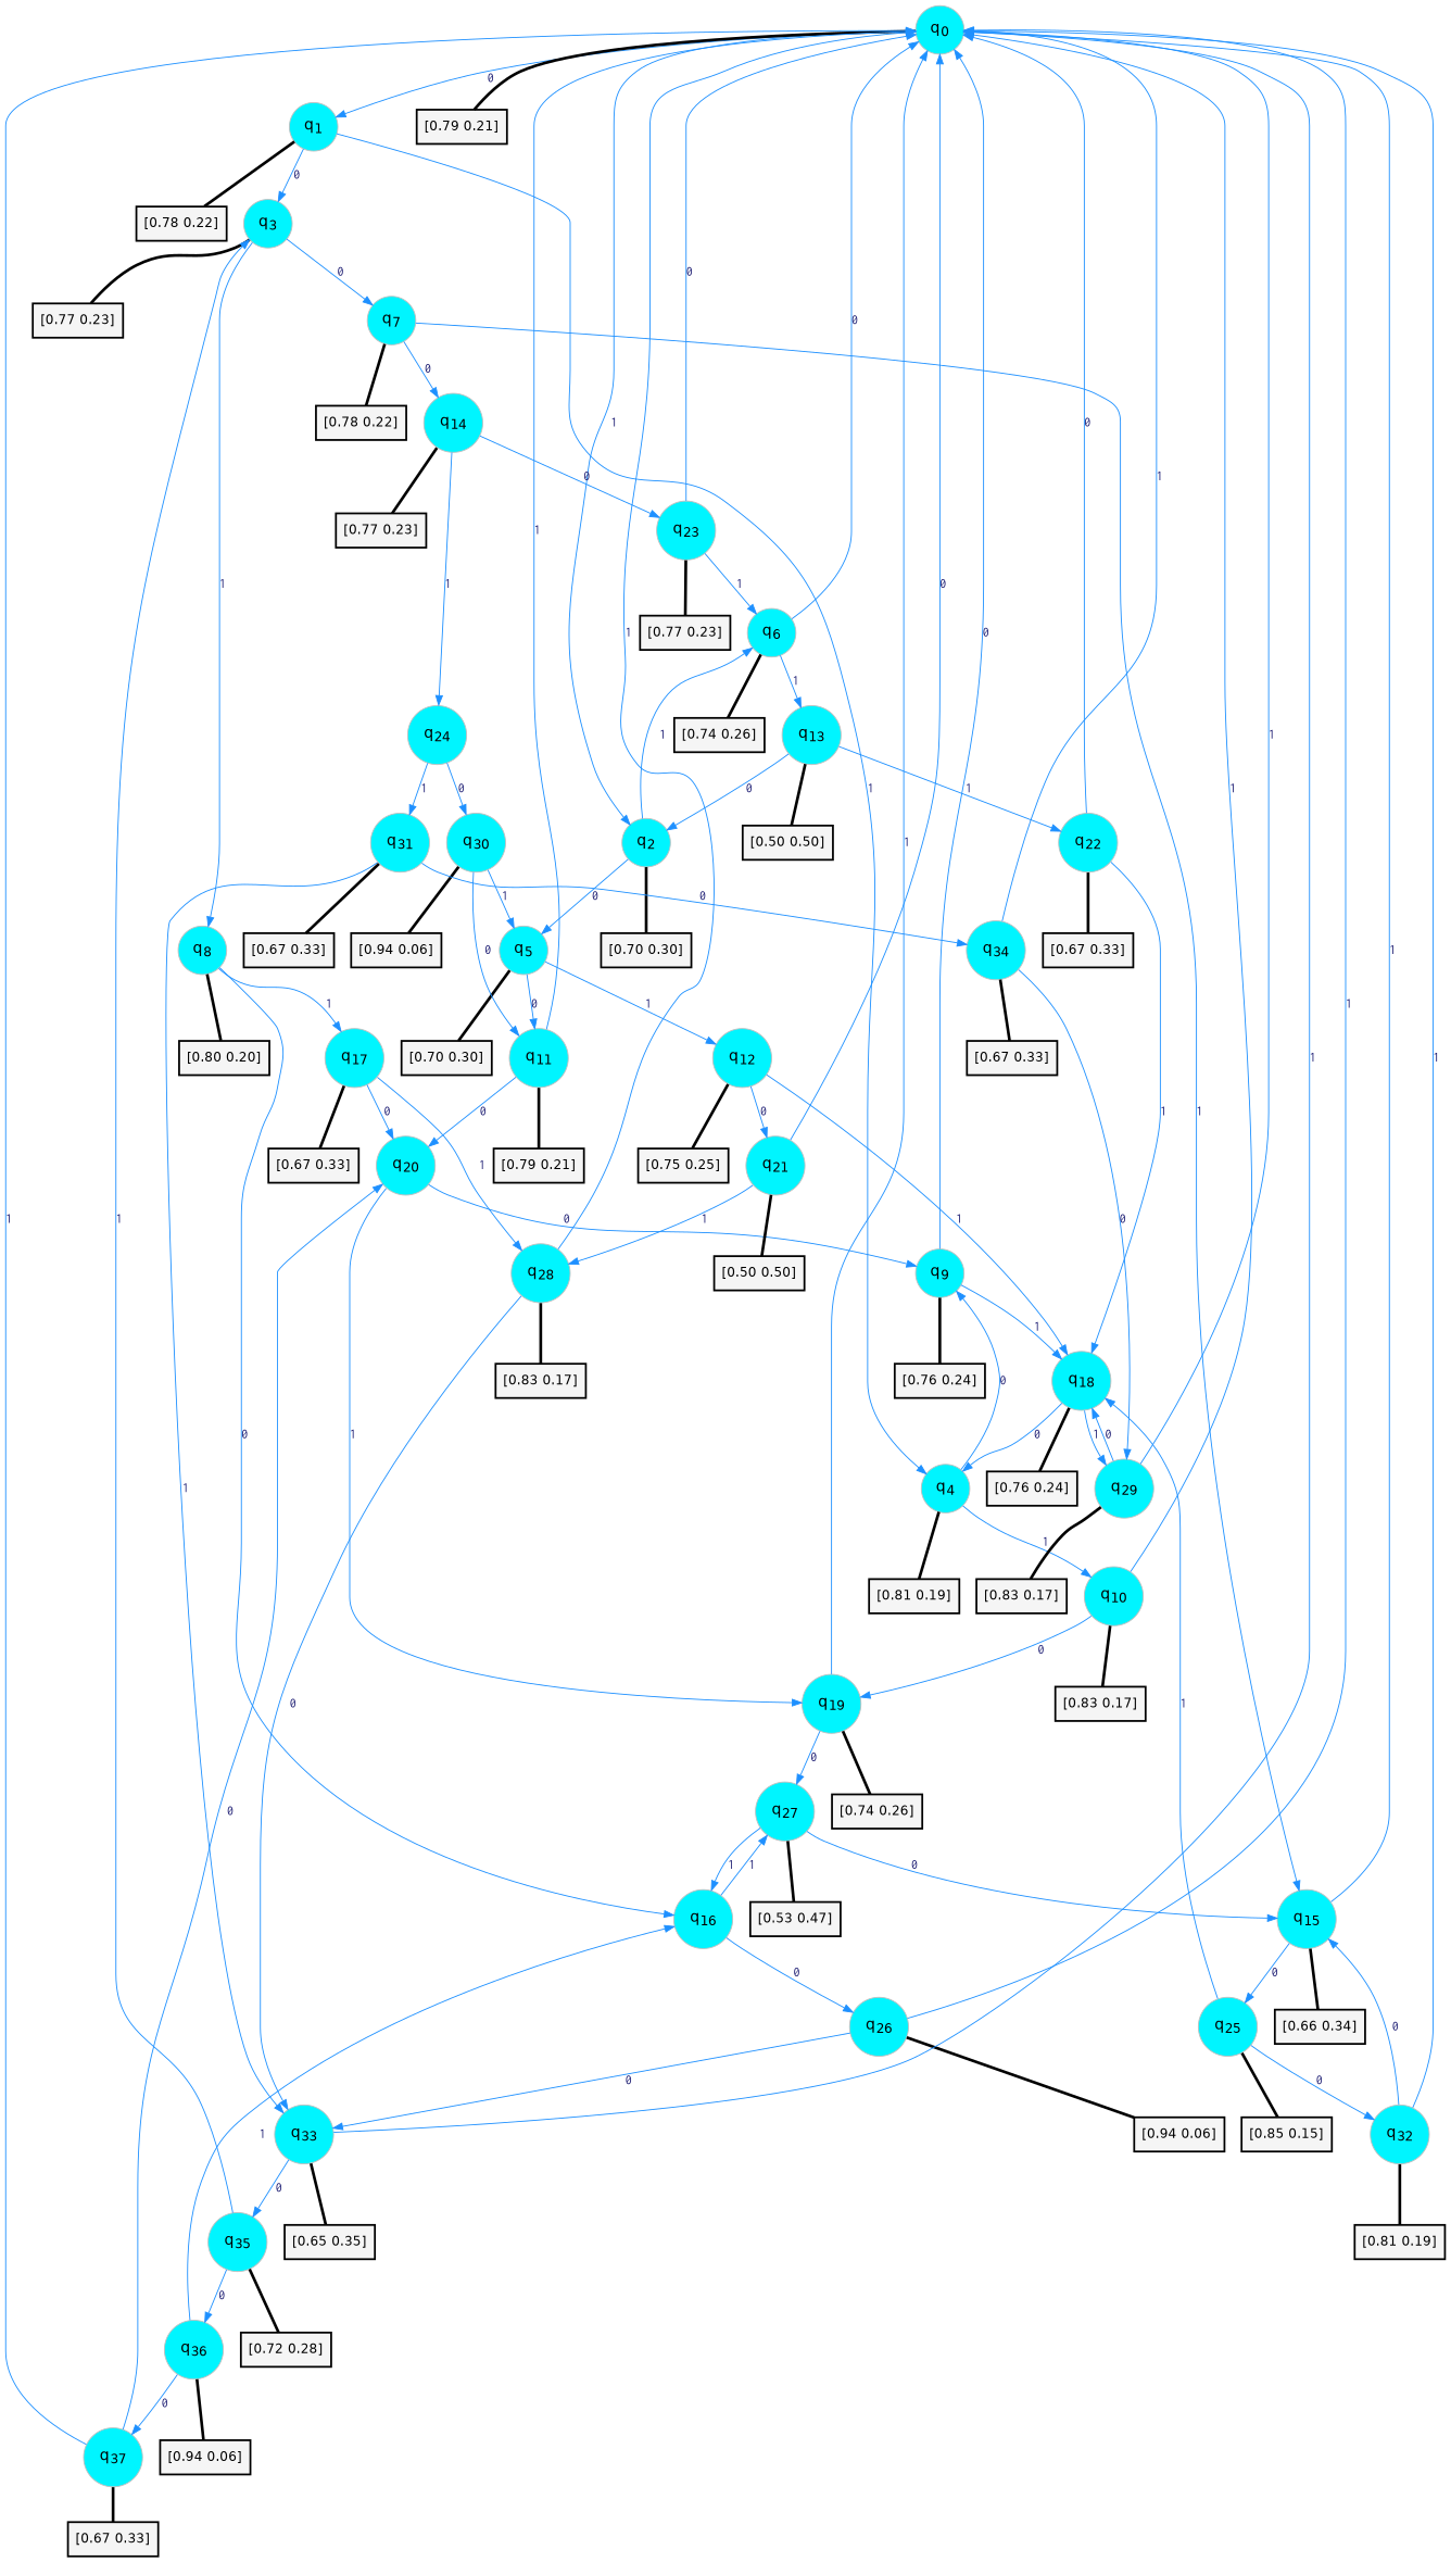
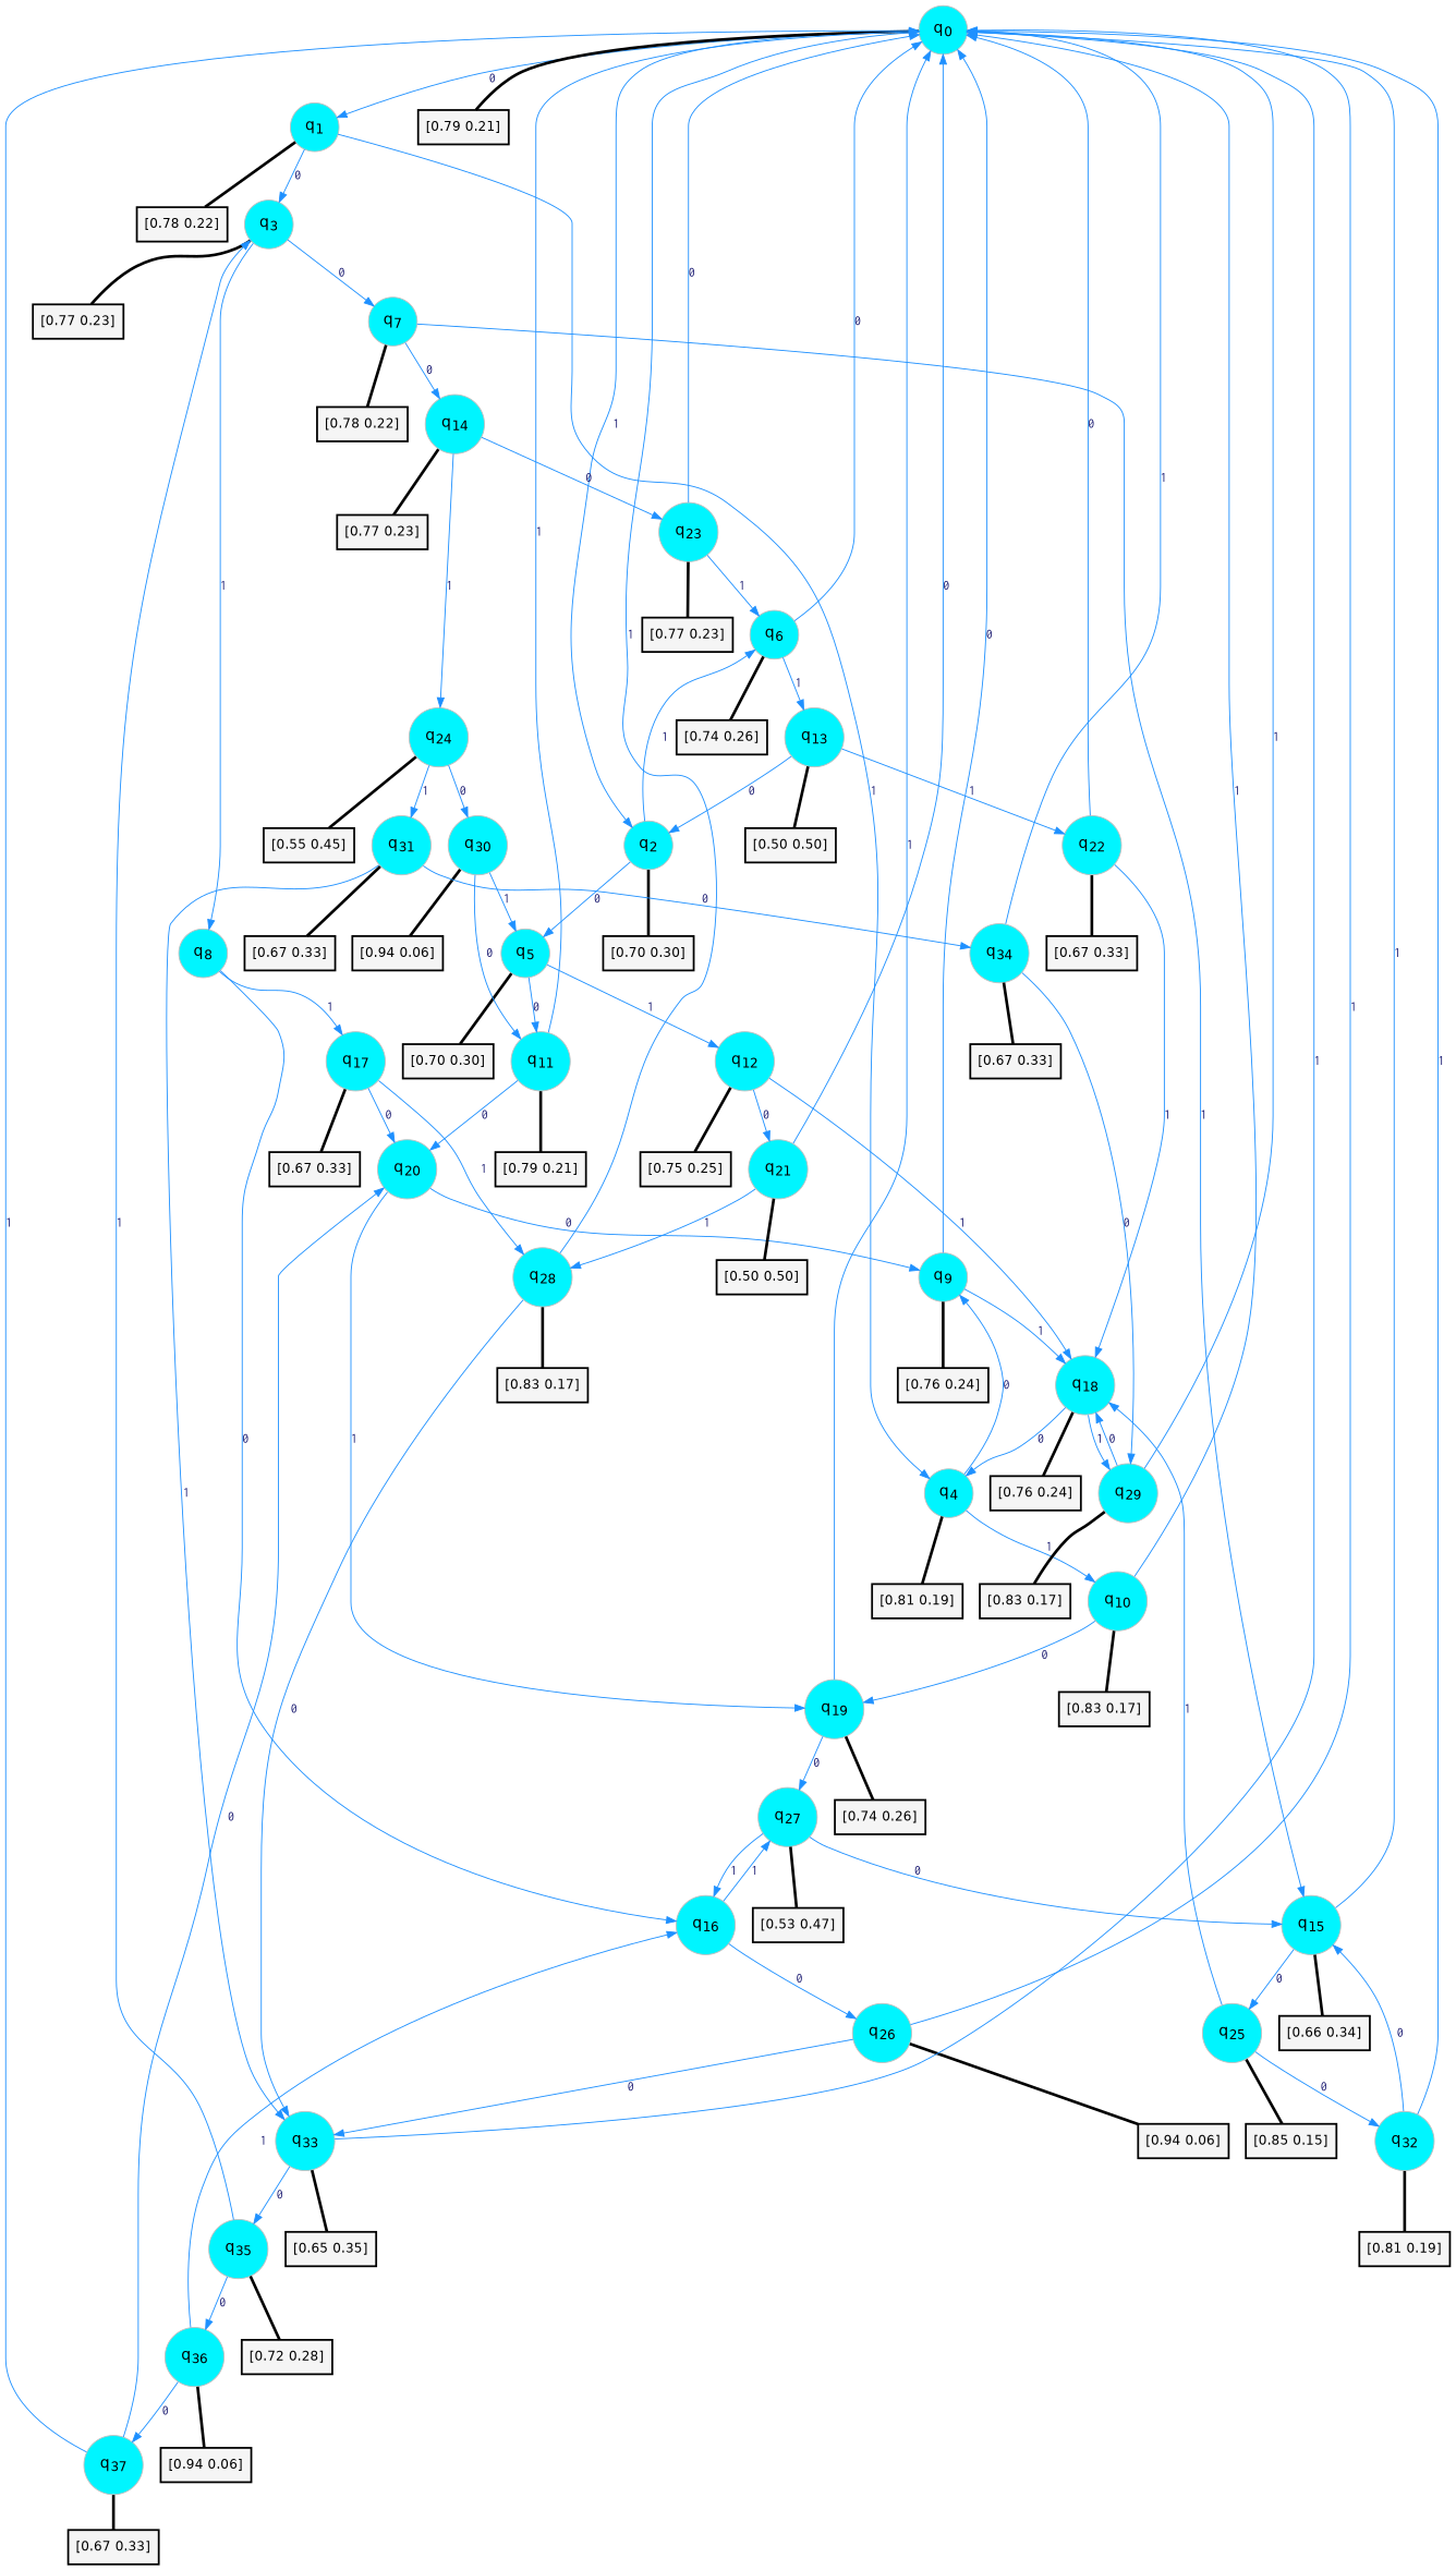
  digraph {
    rankdir=TD
    node [color=gray fillcolor=turquoise1 fontcolor=black fontname=Helvetica fontsize=16 fontweight=bold shape=circle style=filled]
    edge [arrowsize=1 color=dodgerblue1 fontcolor=midnightblue fontname=courier fontweight=bold penwidth=1 style=solid weight=20]
    n1 [label=<q<SUB>0</SUB>>]
    n2 [label=<q<SUB>1</SUB>>]
    n3 [label=<q<SUB>2</SUB>>]
    n4 [color=black fillcolor=whitesmoke fontsize=14 label="[0.79 0.21]" penwidth=2 shape=box]
    n5 [label=<q<SUB>3</SUB>>]
    n6 [label=<q<SUB>4</SUB>>]
    n7 [color=black fillcolor=whitesmoke fontsize=14 label="[0.78 0.22]" penwidth=2 shape=box]
    n8 [label=<q<SUB>5</SUB>>]
    n9 [label=<q<SUB>6</SUB>>]
    n10 [color=black fillcolor=whitesmoke fontsize=14 label="[0.70 0.30]" penwidth=2 shape=box]
    n11 [label=<q<SUB>7</SUB>>]
    n12 [label=<q<SUB>8</SUB>>]
    n13 [color=black fillcolor=whitesmoke fontsize=14 label="[0.77 0.23]" penwidth=2 shape=box]
    n14 [label=<q<SUB>9</SUB>>]
    n15 [label=<q<SUB>10</SUB>>]
    n16 [color=black fillcolor=whitesmoke fontsize=14 label="[0.81 0.19]" penwidth=2 shape=box]
    n17 [label=<q<SUB>11</SUB>>]
    n18 [label=<q<SUB>12</SUB>>]
    n19 [color=black fillcolor=whitesmoke fontsize=14 label="[0.70 0.30]" penwidth=2 shape=box]
    n20 [label=<q<SUB>13</SUB>>]
    n21 [color=black fillcolor=whitesmoke fontsize=14 label="[0.74 0.26]" penwidth=2 shape=box]
    n22 [label=<q<SUB>14</SUB>>]
    n23 [label=<q<SUB>15</SUB>>]
    n24 [color=black fillcolor=whitesmoke fontsize=14 label="[0.78 0.22]" penwidth=2 shape=box]
    n25 [label=<q<SUB>16</SUB>>]
    n26 [label=<q<SUB>17</SUB>>]
-   n27 [color=black fillcolor=whitesmoke fontsize=14 label="[0.80 0.20]" penwidth=2 shape=box]
    n28 [label=<q<SUB>18</SUB>>]
    n29 [color=black fillcolor=whitesmoke fontsize=14 label="[0.76 0.24]" penwidth=2 shape=box]
    n30 [label=<q<SUB>19</SUB>>]
    n31 [color=black fillcolor=whitesmoke fontsize=14 label="[0.83 0.17]" penwidth=2 shape=box]
    n32 [label=<q<SUB>20</SUB>>]
    n33 [color=black fillcolor=whitesmoke fontsize=14 label="[0.79 0.21]" penwidth=2 shape=box]
    n34 [label=<q<SUB>21</SUB>>]
    n35 [color=black fillcolor=whitesmoke fontsize=14 label="[0.75 0.25]" penwidth=2 shape=box]
    n36 [label=<q<SUB>22</SUB>>]
    n37 [color=black fillcolor=whitesmoke fontsize=14 label="[0.50 0.50]" penwidth=2 shape=box]
    n38 [label=<q<SUB>23</SUB>>]
    n39 [label=<q<SUB>24</SUB>>]
    n40 [color=black fillcolor=whitesmoke fontsize=14 label="[0.77 0.23]" penwidth=2 shape=box]
    n41 [label=<q<SUB>25</SUB>>]
    n42 [color=black fillcolor=whitesmoke fontsize=14 label="[0.66 0.34]" penwidth=2 shape=box]
    n43 [label=<q<SUB>26</SUB>>]
    n44 [label=<q<SUB>27</SUB>>]
    n45 [label=<q<SUB>28</SUB>>]
    n46 [color=black fillcolor=whitesmoke fontsize=14 label="[0.67 0.33]" penwidth=2 shape=box]
    n47 [label=<q<SUB>29</SUB>>]
    n48 [color=black fillcolor=whitesmoke fontsize=14 label="[0.76 0.24]" penwidth=2 shape=box]
    n49 [color=black fillcolor=whitesmoke fontsize=14 label="[0.74 0.26]" penwidth=2 shape=box]
    n50 [color=black fillcolor=whitesmoke fontsize=14 label="[0.50 0.50]" penwidth=2 shape=box]
    n51 [color=black fillcolor=whitesmoke fontsize=14 label="[0.67 0.33]" penwidth=2 shape=box]
    n52 [color=black fillcolor=whitesmoke fontsize=14 label="[0.77 0.23]" penwidth=2 shape=box]
    n53 [label=<q<SUB>30</SUB>>]
    n54 [label=<q<SUB>31</SUB>>]
+   n55 [color=black fillcolor=whitesmoke fontsize=14 label="[0.55 0.45]" penwidth=2 shape=box]
    n56 [label=<q<SUB>32</SUB>>]
    n57 [color=black fillcolor=whitesmoke fontsize=14 label="[0.85 0.15]" penwidth=2 shape=box]
    n58 [label=<q<SUB>33</SUB>>]
    n59 [color=black fillcolor=whitesmoke fontsize=14 label="[0.94 0.06]" penwidth=2 shape=box]
    n60 [color=black fillcolor=whitesmoke fontsize=14 label="[0.53 0.47]" penwidth=2 shape=box]
    n61 [color=black fillcolor=whitesmoke fontsize=14 label="[0.83 0.17]" penwidth=2 shape=box]
    n62 [color=black fillcolor=whitesmoke fontsize=14 label="[0.83 0.17]" penwidth=2 shape=box]
    n63 [color=black fillcolor=whitesmoke fontsize=14 label="[0.94 0.06]" penwidth=2 shape=box]
    n64 [label=<q<SUB>34</SUB>>]
    n65 [color=black fillcolor=whitesmoke fontsize=14 label="[0.67 0.33]" penwidth=2 shape=box]
    n66 [color=black fillcolor=whitesmoke fontsize=14 label="[0.81 0.19]" penwidth=2 shape=box]
    n67 [label=<q<SUB>35</SUB>>]
    n68 [color=black fillcolor=whitesmoke fontsize=14 label="[0.65 0.35]" penwidth=2 shape=box]
    n69 [color=black fillcolor=whitesmoke fontsize=14 label="[0.67 0.33]" penwidth=2 shape=box]
    n70 [label=<q<SUB>36</SUB>>]
    n71 [color=black fillcolor=whitesmoke fontsize=14 label="[0.72 0.28]" penwidth=2 shape=box]
    n72 [label=<q<SUB>37</SUB>>]
    n73 [color=black fillcolor=whitesmoke fontsize=14 label="[0.94 0.06]" penwidth=2 shape=box]
    n74 [color=black fillcolor=whitesmoke fontsize=14 label="[0.67 0.33]" penwidth=2 shape=box]
    n1 -> n2 [label=0]
    n1 -> n3 [label=1]
    n1 -> n4 [arrowhead=none color=black penwidth=3]
    n2 -> n5 [label=0]
    n2 -> n6 [label=1]
    n2 -> n7 [arrowhead=none color=black penwidth=3]
    n3 -> n8 [label=0]
    n3 -> n9 [label=1]
    n3 -> n10 [arrowhead=none color=black penwidth=3]
    n5 -> n11 [label=0]
    n5 -> n12 [label=1]
    n5 -> n13 [arrowhead=none color=black penwidth=3]
    n6 -> n14 [label=0]
    n6 -> n15 [label=1]
    n6 -> n16 [arrowhead=none color=black penwidth=3]
    n8 -> n17 [label=0]
    n8 -> n18 [label=1]
    n8 -> n19 [arrowhead=none color=black penwidth=3]
    n9 -> n1 [label=0]
    n9 -> n20 [label=1]
    n9 -> n21 [arrowhead=none color=black penwidth=3]
    n11 -> n22 [label=0]
    n11 -> n23 [label=1]
    n11 -> n24 [arrowhead=none color=black penwidth=3]
    n12 -> n25 [label=0]
    n12 -> n26 [label=1]
-   n12 -> n27 [arrowhead=none color=black penwidth=3]
    n14 -> n1 [label=0]
    n14 -> n28 [label=1]
    n14 -> n29 [arrowhead=none color=black penwidth=3]
    n15 -> n1 [label=1]
    n15 -> n30 [label=0]
    n15 -> n31 [arrowhead=none color=black penwidth=3]
    n17 -> n1 [label=1]
    n17 -> n32 [label=0]
    n17 -> n33 [arrowhead=none color=black penwidth=3]
    n18 -> n28 [label=1]
    n18 -> n34 [label=0]
    n18 -> n35 [arrowhead=none color=black penwidth=3]
    n20 -> n3 [label=0]
    n20 -> n36 [label=1]
    n20 -> n37 [arrowhead=none color=black penwidth=3]
    n22 -> n38 [label=0]
    n22 -> n39 [label=1]
    n22 -> n40 [arrowhead=none color=black penwidth=3]
    n23 -> n1 [label=1]
    n23 -> n41 [label=0]
    n23 -> n42 [arrowhead=none color=black penwidth=3]
    n25 -> n43 [label=0]
    n25 -> n44 [label=1]
    n26 -> n32 [label=0]
    n26 -> n45 [label=1]
    n26 -> n46 [arrowhead=none color=black penwidth=3]
    n28 -> n6 [label=0]
    n28 -> n47 [label=1]
    n28 -> n48 [arrowhead=none color=black penwidth=3]
    n30 -> n1 [label=1]
    n30 -> n44 [label=0]
    n30 -> n49 [arrowhead=none color=black penwidth=3]
    n32 -> n14 [label=0]
    n32 -> n30 [label=1]
    n34 -> n1 [label=0]
    n34 -> n45 [label=1]
    n34 -> n50 [arrowhead=none color=black penwidth=3]
    n36 -> n1 [label=0]
    n36 -> n28 [label=1]
    n36 -> n51 [arrowhead=none color=black penwidth=3]
    n38 -> n1 [label=0]
    n38 -> n9 [label=1]
    n38 -> n52 [arrowhead=none color=black penwidth=3]
    n39 -> n53 [label=0]
    n39 -> n54 [label=1]
+   n39 -> n55 [arrowhead=none color=black penwidth=3]
    n41 -> n28 [label=1]
    n41 -> n56 [label=0]
    n41 -> n57 [arrowhead=none color=black penwidth=3]
    n43 -> n1 [label=1]
    n43 -> n58 [label=0]
    n43 -> n59 [arrowhead=none color=black penwidth=3]
    n44 -> n23 [label=0]
    n44 -> n25 [label=1]
    n44 -> n60 [arrowhead=none color=black penwidth=3]
    n45 -> n1 [label=1]
    n45 -> n58 [label=0]
    n45 -> n61 [arrowhead=none color=black penwidth=3]
    n47 -> n1 [label=1]
    n47 -> n28 [label=0]
    n47 -> n62 [arrowhead=none color=black penwidth=3]
    n53 -> n8 [label=1]
    n53 -> n17 [label=0]
    n53 -> n63 [arrowhead=none color=black penwidth=3]
    n54 -> n58 [label=1]
    n54 -> n64 [label=0]
    n54 -> n65 [arrowhead=none color=black penwidth=3]
    n56 -> n1 [label=1]
    n56 -> n23 [label=0]
    n56 -> n66 [arrowhead=none color=black penwidth=3]
    n58 -> n1 [label=1]
    n58 -> n67 [label=0]
    n58 -> n68 [arrowhead=none color=black penwidth=3]
    n64 -> n1 [label=1]
    n64 -> n47 [label=0]
    n64 -> n69 [arrowhead=none color=black penwidth=3]
    n67 -> n5 [label=1]
    n67 -> n70 [label=0]
    n67 -> n71 [arrowhead=none color=black penwidth=3]
    n70 -> n25 [label=1]
    n70 -> n72 [label=0]
    n70 -> n73 [arrowhead=none color=black penwidth=3]
    n72 -> n1 [label=1]
    n72 -> n32 [label=0]
    n72 -> n74 [arrowhead=none color=black penwidth=3]
  }
